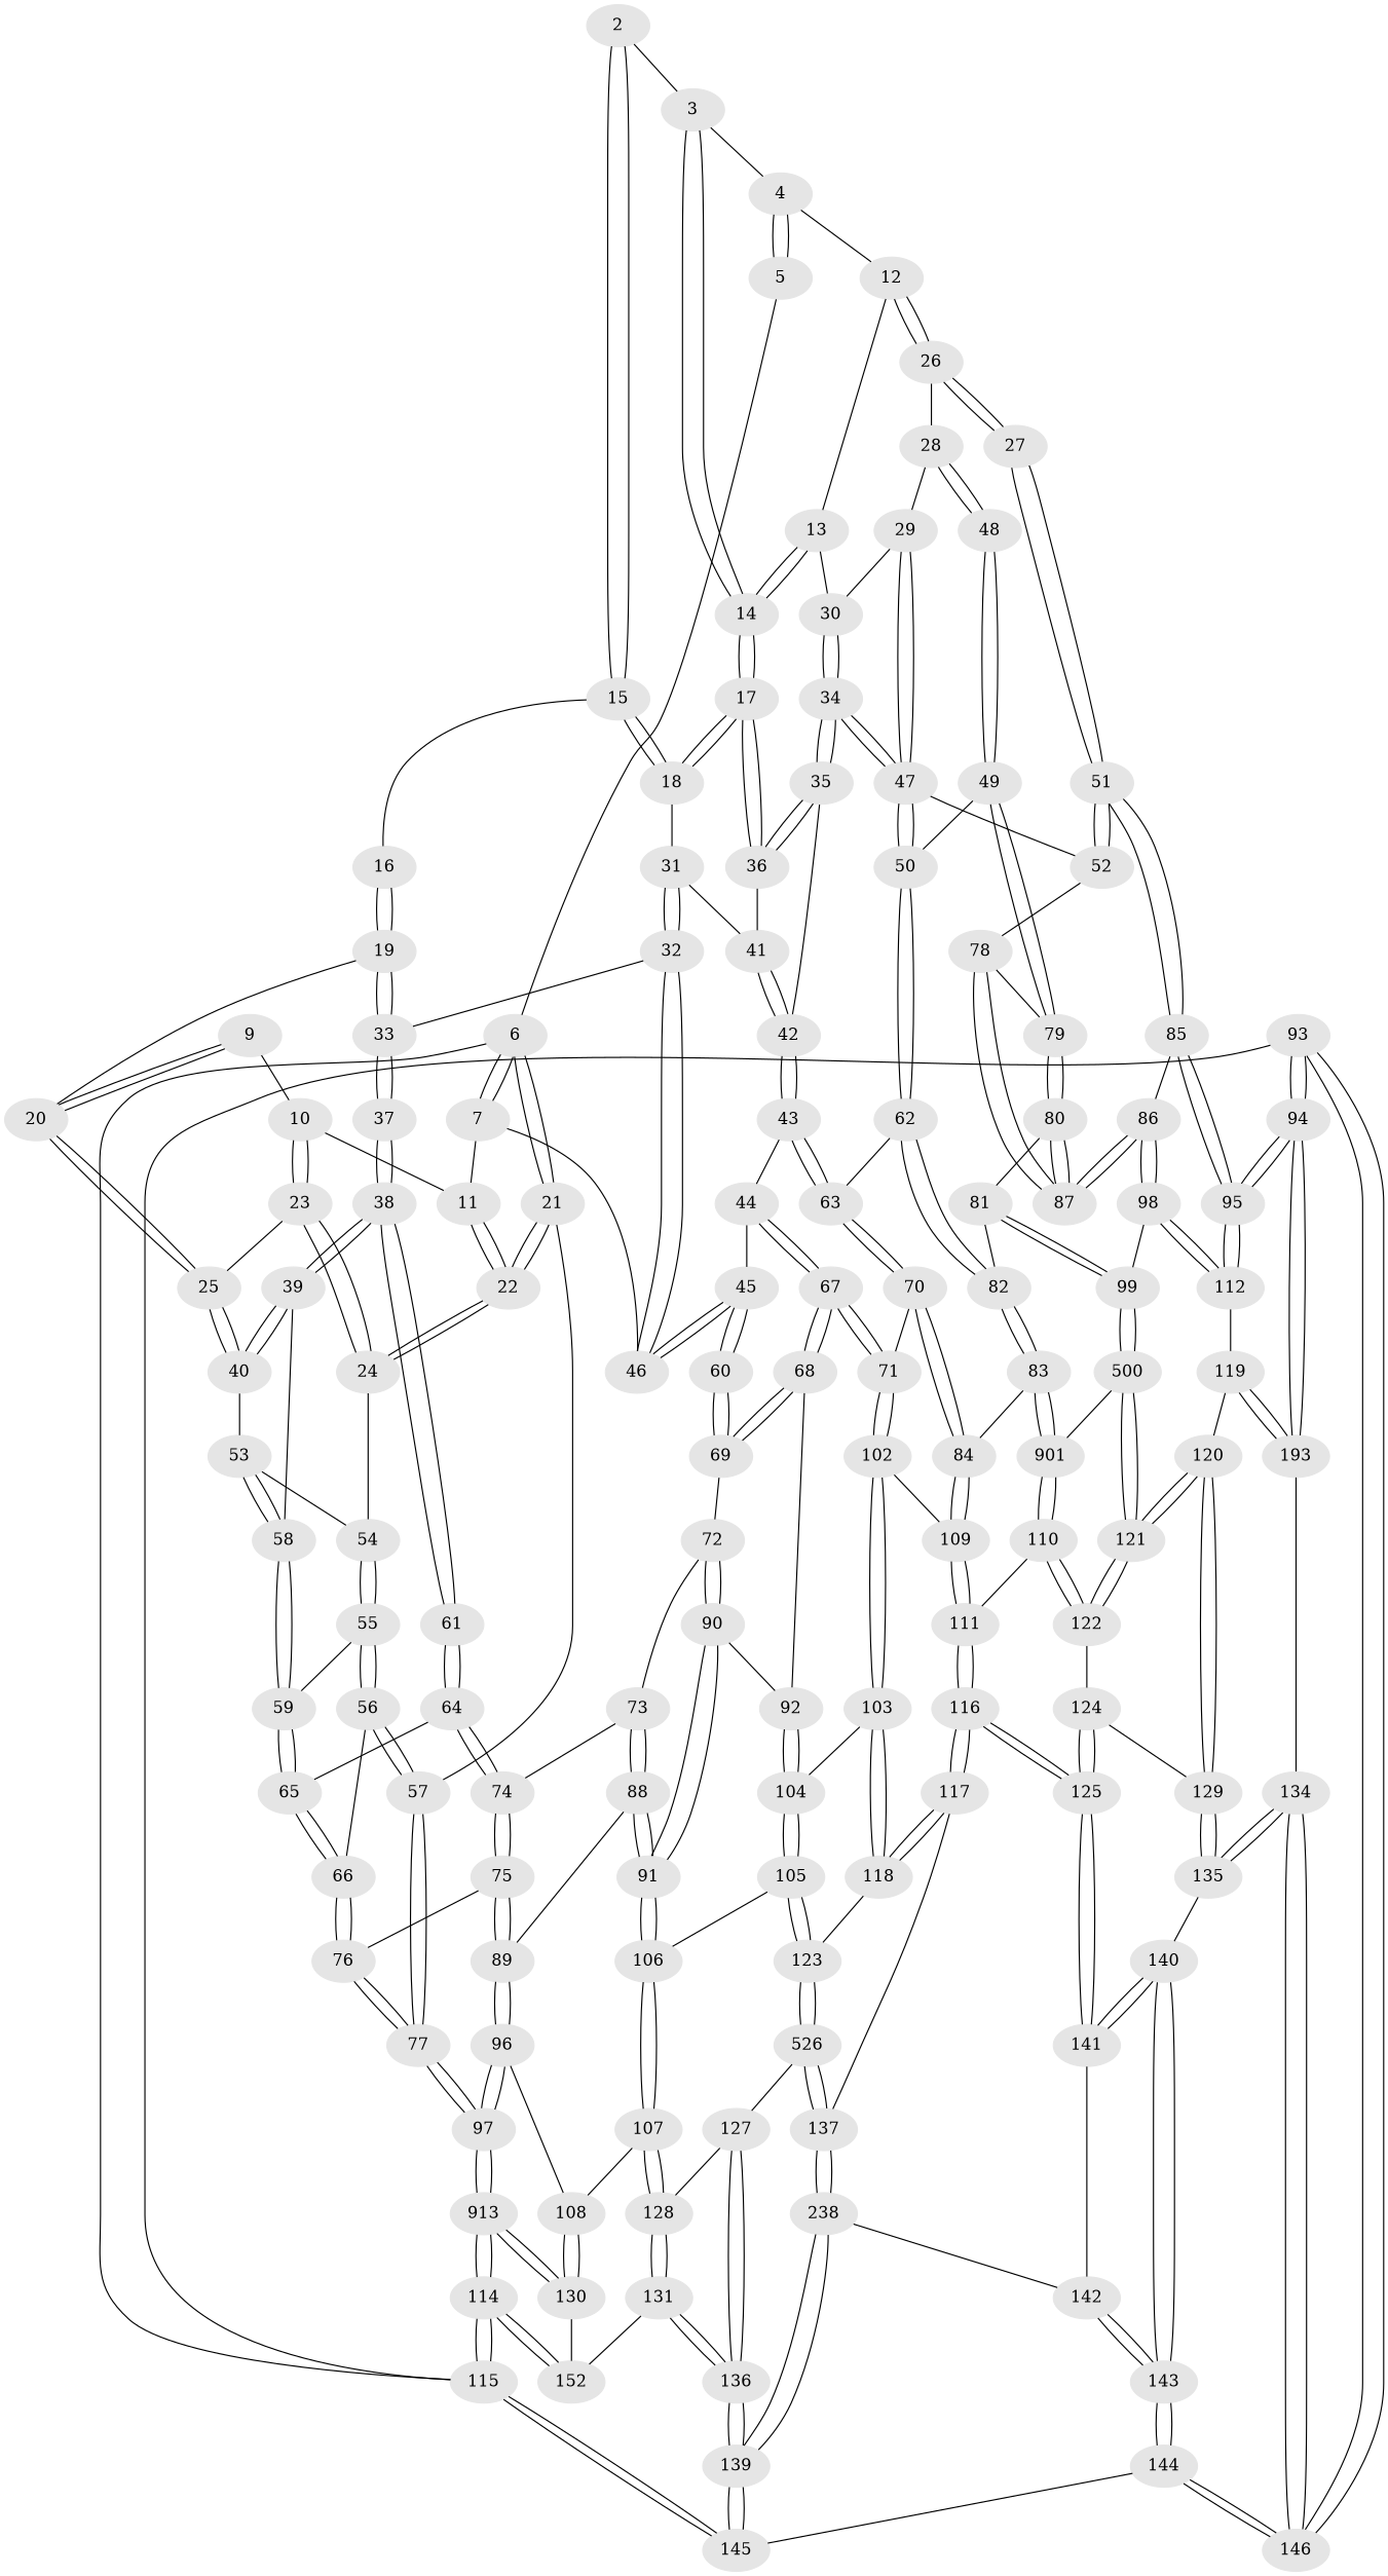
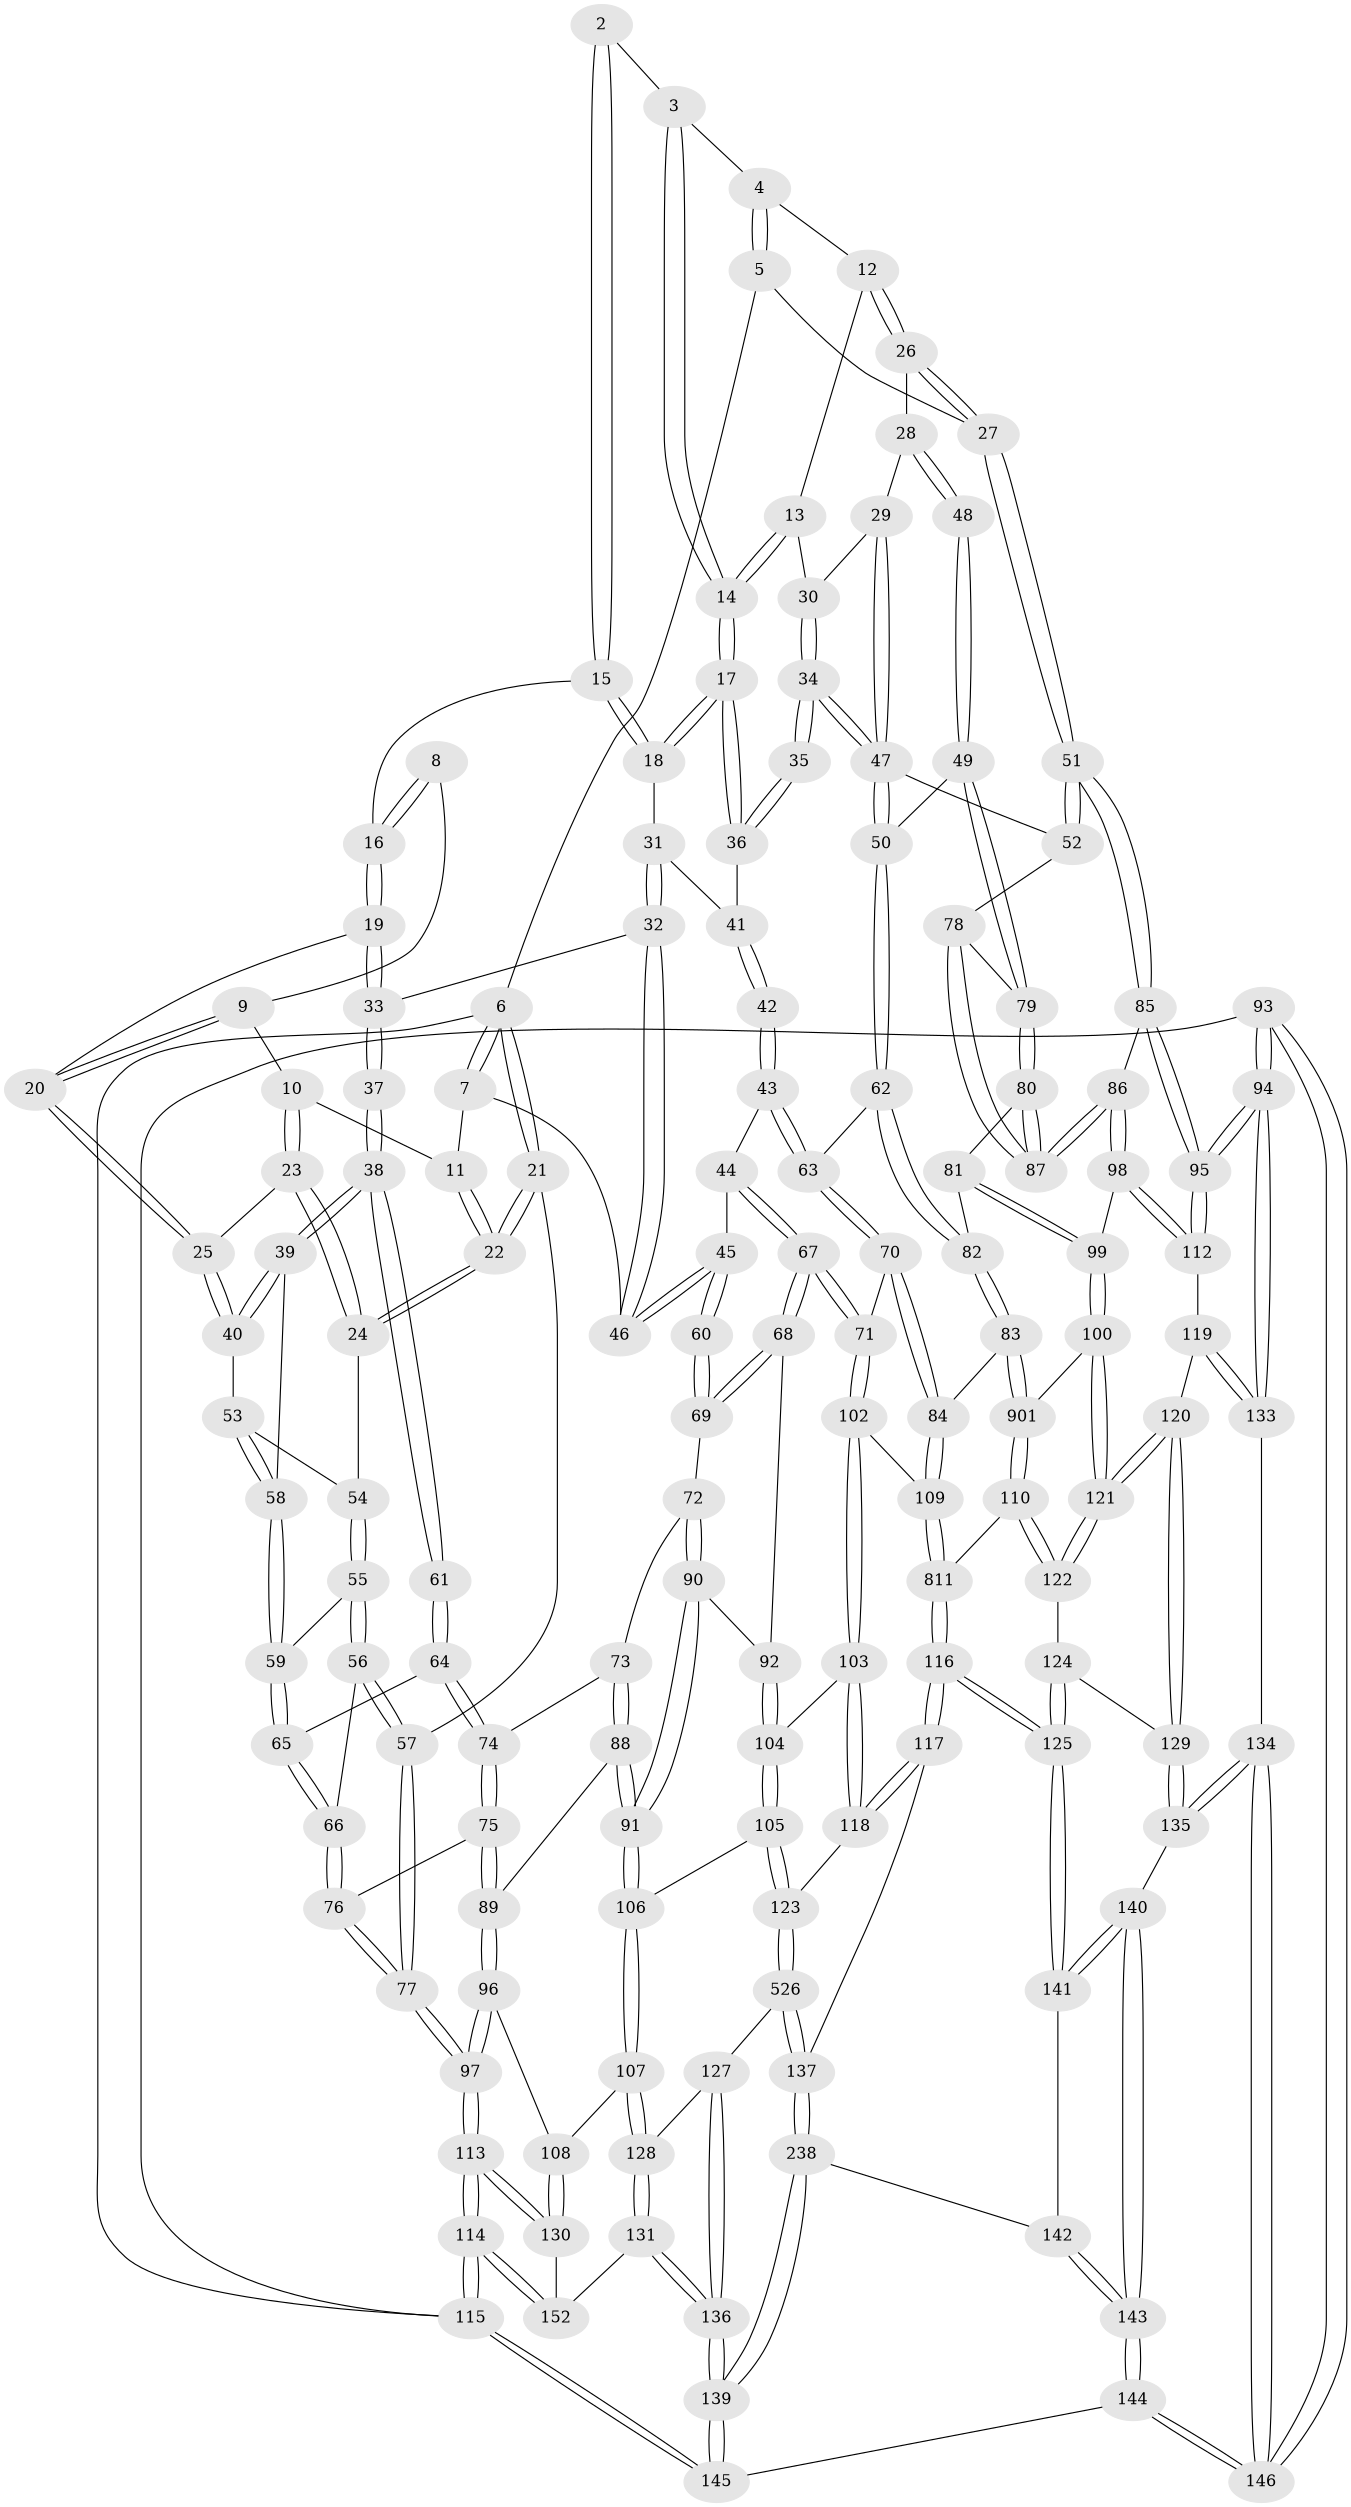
  graph {
    node [color=gray90 style=filled]
    2
    3
    15
+   8
    9
    16
    4
    14
    18
    5
    12
    17
    6
    27
    13
    26
    7
    21
    115
    51
    93
    94
    146
    11
    46
    22
    57
    145
    10
    20
    19
    23
    25
    24
    30
    28
    34
    36
    31
    33
    41
    32
    37
    40
    77
    54
    55
    53
    29
    48
    52
    85
    47
    49
    50
    35
    42
    38
    43
    39
    61
    58
    64
    59
    44
    63
    45
    67
    70
    60
    68
    71
    69
    62
    79
    78
    80
    82
    86
    95
    87
    56
    66
    65
    76
    97
    72
    74
    83
    84
    75
    92
    102
    104
    73
    90
    109
    103
    88
    91
    89
    96
-   113 [label=913]
+   113
    81
    99
-   100 [label=500]
+   100
    n107 [label=901]
    110
-   111
+   111 [label=811]
    98
    112
    106
    108
    107
    105
-   133 [label=193]
+   133
    134
    119
    130
    114
    121
    122
    118
    123
    n125 [label=526]
    128
    131
    n128 [label=152]
    116
    124
    117
    125
    120
    137
    141
    n136 [label=238]
    129
    135
    127
    142
    136
    139
    140
    143
    144
    2 -- 3
    2 -- 15
    2 -- 15
    3 -- 4
    3 -- 14
    3 -- 14
    15 -- 16
    15 -- 18
    15 -- 18
+   8 -- 9
+   8 -- 16
+   8 -- 16
    9 -- 10
    9 -- 20
    9 -- 20
    16 -- 19
    16 -- 19
    4 -- 5
    4 -- 5
    4 -- 12
    14 -- 17
    14 -- 17
    18 -- 31
    5 -- 6
+   5 -- 27
    12 -- 13
    12 -- 26
    12 -- 26
    17 -- 18
    17 -- 18
    17 -- 36
    17 -- 36
    6 -- 7
    6 -- 7
    6 -- 21
    6 -- 21
    6 -- 115
    27 -- 51
    27 -- 51
    13 -- 14
    13 -- 14
    13 -- 30
    26 -- 27
    26 -- 27
    26 -- 28
    7 -- 11
    7 -- 46
    21 -- 22
    21 -- 22
    21 -- 57
    115 -- 145
    115 -- 145
    51 -- 52
    51 -- 52
    51 -- 85
    51 -- 85
    93 -- 115
    93 -- 94
    93 -- 94
    93 -- 146
    93 -- 146
    94 -- 95
    94 -- 95
    94 -- 133
    94 -- 133
    11 -- 22
    11 -- 22
    22 -- 24
    22 -- 24
    57 -- 77
    57 -- 77
    10 -- 11
    10 -- 23
    10 -- 23
    20 -- 25
    20 -- 25
    19 -- 20
    19 -- 33
    19 -- 33
    23 -- 25
    23 -- 24
    23 -- 24
    25 -- 40
    25 -- 40
    24 -- 54
    30 -- 34
    30 -- 34
    28 -- 29
    28 -- 48
    28 -- 48
    34 -- 47
    34 -- 47
    34 -- 35
    34 -- 35
    36 -- 41
    31 -- 41
    31 -- 32
    31 -- 32
    33 -- 37
    33 -- 37
    41 -- 42
    41 -- 42
    32 -- 46
    32 -- 46
    32 -- 33
    37 -- 38
    37 -- 38
    40 -- 53
    77 -- 97
    77 -- 97
    54 -- 55
    54 -- 55
    55 -- 59
    55 -- 56
    55 -- 56
    53 -- 54
    53 -- 58
    53 -- 58
    29 -- 30
    29 -- 47
    29 -- 47
    48 -- 49
    48 -- 49
    52 -- 78
    85 -- 86
    85 -- 95
    85 -- 95
    47 -- 52
    47 -- 50
    47 -- 50
    49 -- 50
    49 -- 79
    49 -- 79
    50 -- 62
    50 -- 62
    35 -- 36
    35 -- 36
-   35 -- 42
    42 -- 43
    42 -- 43
    38 -- 39
    38 -- 39
    38 -- 61
    38 -- 61
    43 -- 44
    43 -- 63
    43 -- 63
    39 -- 40
    39 -- 40
    39 -- 58
    61 -- 64
    61 -- 64
    58 -- 59
    58 -- 59
    64 -- 65
    64 -- 74
    64 -- 74
    59 -- 65
    59 -- 65
    44 -- 45
    44 -- 67
    44 -- 67
    63 -- 70
    63 -- 70
    45 -- 46
    45 -- 46
    45 -- 60
    45 -- 60
    67 -- 68
    67 -- 68
    67 -- 71
    67 -- 71
    70 -- 71
    70 -- 84
    70 -- 84
    60 -- 69
    60 -- 69
    68 -- 69
    68 -- 69
    68 -- 92
    71 -- 102
    71 -- 102
    69 -- 72
    62 -- 63
    62 -- 82
    62 -- 82
    79 -- 80
    79 -- 80
    78 -- 79
    78 -- 87
    78 -- 87
    80 -- 87
    80 -- 87
    80 -- 81
    82 -- 83
    82 -- 83
    86 -- 87
    86 -- 87
    86 -- 98
    86 -- 98
    95 -- 112
    95 -- 112
    56 -- 57
    56 -- 57
    56 -- 66
    66 -- 76
    66 -- 76
    65 -- 66
    65 -- 66
    76 -- 77
    76 -- 77
    97 -- 113
    97 -- 113
    72 -- 73
    72 -- 90
    72 -- 90
    74 -- 75
    74 -- 75
    83 -- 84
    83 -- n107
    83 -- n107
    84 -- 109
    84 -- 109
    75 -- 76
    75 -- 89
    75 -- 89
    92 -- 104
    92 -- 104
    102 -- 109
    102 -- 103
    102 -- 103
    104 -- 105
    104 -- 105
    73 -- 74
    73 -- 88
    73 -- 88
    90 -- 92
    90 -- 91
    90 -- 91
    109 -- 111
    109 -- 111
    103 -- 104
    103 -- 118
    103 -- 118
    88 -- 91
    88 -- 91
    88 -- 89
    91 -- 106
    91 -- 106
    89 -- 96
    89 -- 96
    96 -- 97
    96 -- 97
    96 -- 108
    113 -- 130
    113 -- 130
    113 -- 114
    113 -- 114
    81 -- 82
    81 -- 99
    81 -- 99
    99 -- 100
    99 -- 100
    100 -- n107
    100 -- 121
    100 -- 121
    n107 -- 110
    n107 -- 110
    110 -- 111
    110 -- 122
    110 -- 122
    111 -- 116
    111 -- 116
    98 -- 99
    98 -- 112
    98 -- 112
    112 -- 119
    106 -- 107
    106 -- 107
    108 -- 130
    108 -- 130
    107 -- 108
    107 -- 128
    107 -- 128
    105 -- 106
    105 -- 123
    105 -- 123
    133 -- 134
    134 -- 146
    134 -- 146
    134 -- 135
    134 -- 135
    119 -- 133
    119 -- 133
    119 -- 120
    130 -- n128
    114 -- 115
    114 -- 115
    114 -- n128
    114 -- n128
    121 -- 122
    121 -- 122
    122 -- 124
    118 -- 123
    123 -- n125
    123 -- n125
    n125 -- 137
    n125 -- 137
    n125 -- 127
    128 -- 131
    128 -- 131
    131 -- n128
    131 -- 136
    131 -- 136
    116 -- 117
    116 -- 117
    116 -- 125
    116 -- 125
    124 -- 125
    124 -- 125
    124 -- 129
    117 -- 118
    117 -- 118
    117 -- 137
    125 -- 141
    125 -- 141
    120 -- 121
    120 -- 121
    120 -- 129
    120 -- 129
    137 -- n136
    137 -- n136
    141 -- 142
    n136 -- 142
    n136 -- 139
    n136 -- 139
    129 -- 135
    129 -- 135
    135 -- 140
    127 -- 128
    127 -- 136
    127 -- 136
    142 -- 143
    142 -- 143
    136 -- 139
    136 -- 139
    139 -- 145
    139 -- 145
    140 -- 141
    140 -- 141
    140 -- 143
    140 -- 143
    143 -- 144
    143 -- 144
    144 -- 146
    144 -- 146
    144 -- 145
  }
